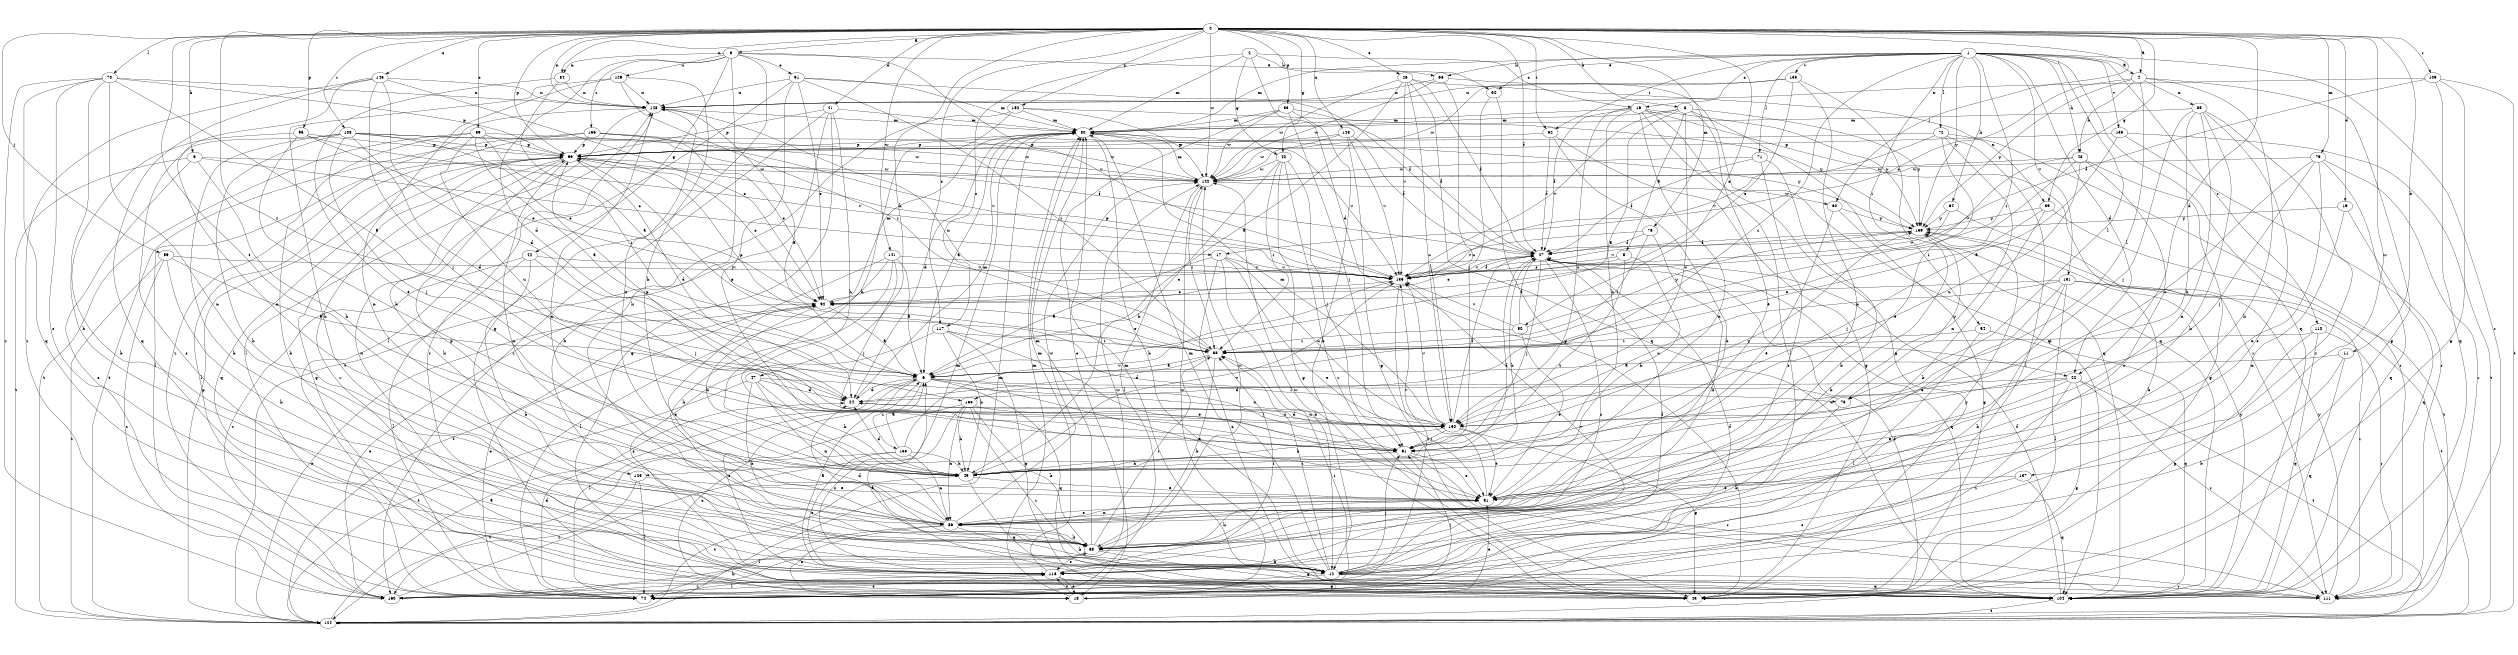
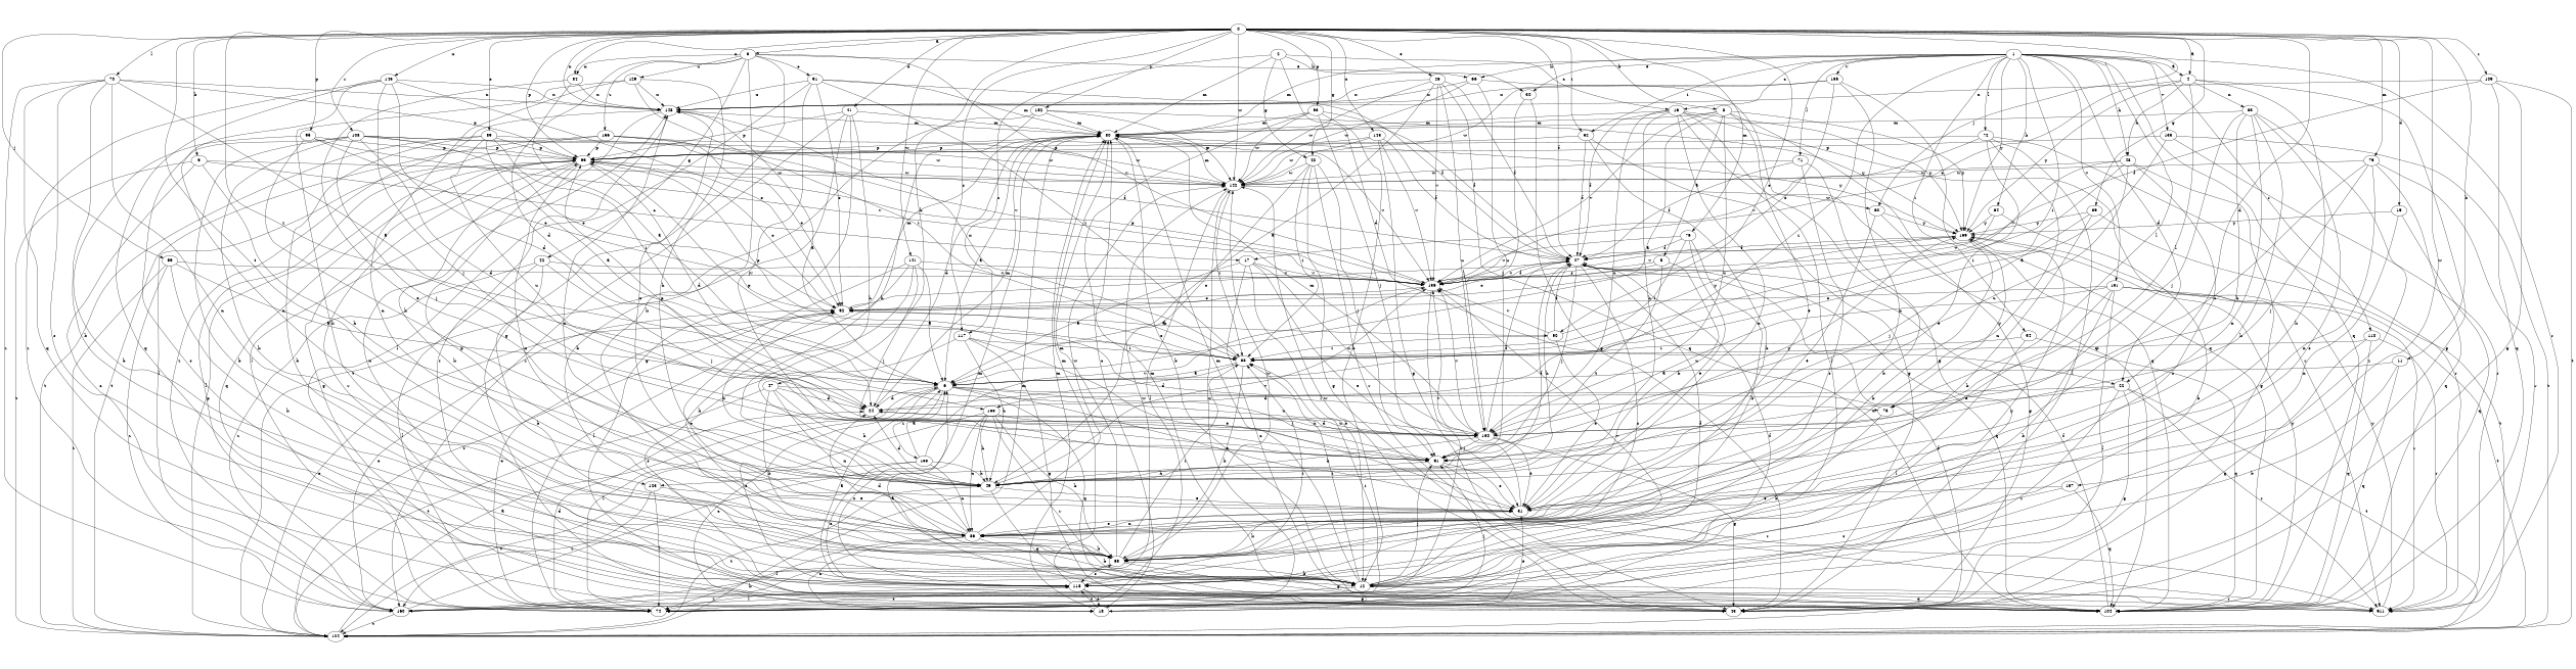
  strict digraph {
    0
    3
    4
    8
    9
    11
    19
    21
    22
    26
    n11 [label=27]
    39
    40
    47
    52
    59
    60
    70
    76
    79
    84
    89
    90
    93
    95
    99
    108
    109
    117
    123
    137
    141
    142
    143
    145
    148
    152
    155
    30
    24
    42
    43
    68
    91
    129
    136
    156
    48
    73
    n50 [label=159]
    17
    85
    80
    104
    5
    6
    31
    130
    49
    18
    124
    12
    86
    160
-   111
+   111 [label=911]
    92
    61
    118
    55
    74
    1
    16
    54
    64
    66
    71
    72
    110
    131
    133
    135
    2
    158
    0 -> 3 [label=a]
    0 -> 4 [label=a]
    0 -> 8 [label=b]
    0 -> 9 [label=b]
    0 -> 11 [label=b]
    0 -> 19 [label=d]
    0 -> 21 [label=d]
    0 -> 22 [label=d]
    0 -> 26 [label=e]
    0 -> n11 [label=f]
    0 -> 39 [label=g]
    0 -> 40 [label=g]
    0 -> 47 [label=h]
    0 -> 52 [label=i]
    0 -> 59 [label=j]
    0 -> 60 [label=j]
    0 -> 70 [label=l]
    0 -> 76 [label=m]
    0 -> 79 [label=m]
    0 -> 84 [label=n]
    0 -> 89 [label=o]
    0 -> 90 [label=o]
    0 -> 93 [label=p]
    0 -> 95 [label=p]
    0 -> 99 [label=p]
    0 -> 108 [label=r]
    0 -> 109 [label=r]
    0 -> 117 [label=s]
    0 -> 123 [label=t]
    0 -> 137 [label=w]
    0 -> 141 [label=w]
    0 -> 142 [label=w]
    0 -> 143 [label=x]
    0 -> 145 [label=x]
    0 -> 148 [label=x]
    0 -> 152 [label=y]
    0 -> 155 [label=z]
    3 -> 84 [label=n]
    3 -> 30 [label=e]
    3 -> 24 [label=d]
    3 -> 42 [label=g]
    3 -> 43 [label=g]
    3 -> 68 [label=k]
    3 -> 91 [label=o]
    3 -> 129 [label=u]
    3 -> 136 [label=v]
    3 -> 156 [label=z]
    4 -> 43 [label=g]
    4 -> 68 [label=k]
    4 -> 48 [label=h]
    4 -> 73 [label=l]
    4 -> n50 [label=y]
    4 -> 17 [label=c]
    4 -> 85 [label=n]
    8 -> 136 [label=v]
    8 -> n50 [label=y]
    8 -> 80 [label=m]
    8 -> 104 [label=q]
    8 -> 5 [label=a]
    8 -> 6 [label=a]
    8 -> 31 [label=e]
    8 -> 130 [label=u]
    9 -> 142 [label=w]
    9 -> 17 [label=c]
    9 -> 49 [label=h]
    9 -> 18 [label=c]
    9 -> 124 [label=t]
    11 -> 104 [label=q]
    11 -> 6 [label=a]
    11 -> 12 [label=b]
    19 -> n50 [label=y]
    19 -> 104 [label=q]
    19 -> 86 [label=n]
    21 -> 99 [label=p]
    21 -> 43 [label=g]
    21 -> 80 [label=m]
    21 -> 49 [label=h]
    21 -> 12 [label=b]
    21 -> 160 [label=z]
    22 -> 24 [label=d]
    22 -> 43 [label=g]
    22 -> 130 [label=u]
    22 -> 124 [label=t]
    22 -> 160 [label=z]
    22 -> 111 [label=r]
    26 -> n11 [label=f]
    26 -> 142 [label=w]
-   26 -> 39 [label=x]
+   26 -> 148 [label=x]
    26 -> 136 [label=v]
    26 -> 104 [label=q]
    26 -> 6 [label=a]
    26 -> 130 [label=u]
    n11 -> 136 [label=v]
    n11 -> 104 [label=q]
    n11 -> 49 [label=h]
    n11 -> 92 [label=o]
    n11 -> 61 [label=j]
    n11 -> 118 [label=s]
    39 -> 68 [label=k]
    39 -> n50 [label=y]
    39 -> 124 [label=t]
    39 -> 61 [label=j]
    40 -> 142 [label=w]
    40 -> 43 [label=g]
    40 -> 49 [label=h]
    40 -> 111 [label=r]
    40 -> 61 [label=j]
    40 -> 55 [label=i]
    47 -> 24 [label=d]
    47 -> 68 [label=k]
    47 -> 130 [label=u]
    47 -> 49 [label=h]
    47 -> 124 [label=t]
    47 -> 86 [label=n]
    52 -> n11 [label=f]
    52 -> 99 [label=p]
    52 -> 43 [label=g]
    52 -> 68 [label=k]
    59 -> 68 [label=k]
    59 -> 136 [label=v]
    59 -> 6 [label=a]
    59 -> 124 [label=t]
    59 -> 160 [label=z]
    60 -> 43 [label=g]
    60 -> n50 [label=y]
    60 -> 31 [label=e]
    70 -> 99 [label=p]
    70 -> 148 [label=x]
    70 -> 104 [label=q]
    70 -> 6 [label=a]
    70 -> 12 [label=b]
    70 -> 86 [label=n]
    70 -> 160 [label=z]
    70 -> 118 [label=s]
    76 -> n11 [label=f]
    76 -> 68 [label=k]
    76 -> 136 [label=v]
-   22 -> 31 [label=e]
+   76 -> 31 [label=e]
    76 -> 55 [label=i]
    79 -> 142 [label=w]
    79 -> 104 [label=q]
    79 -> 130 [label=u]
    79 -> 86 [label=n]
    79 -> 111 [label=r]
    79 -> 61 [label=j]
    84 -> 148 [label=x]
    84 -> 6 [label=a]
    84 -> 31 [label=e]
    89 -> 99 [label=p]
    89 -> 142 [label=w]
    89 -> 6 [label=a]
    89 -> 130 [label=u]
    89 -> 124 [label=t]
    89 -> 12 [label=b]
    89 -> 55 [label=i]
    90 -> n11 [label=f]
    90 -> 136 [label=v]
    90 -> n50 [label=y]
    90 -> 31 [label=e]
    90 -> 55 [label=i]
    93 -> n11 [label=f]
    93 -> 142 [label=w]
    93 -> 80 [label=m]
    93 -> 18 [label=c]
    93 -> 12 [label=b]
    93 -> 61 [label=j]
    95 -> 99 [label=p]
    95 -> 136 [label=v]
    95 -> 49 [label=h]
    95 -> 12 [label=b]
    95 -> 92 [label=o]
    99 -> 142 [label=w]
    99 -> 24 [label=d]
    99 -> 43 [label=g]
    99 -> 68 [label=k]
    99 -> 104 [label=q]
    99 -> 86 [label=n]
    99 -> 111 [label=r]
    99 -> 92 [label=o]
    99 -> 74 [label=l]
    108 -> n11 [label=f]
    108 -> 99 [label=p]
    108 -> 142 [label=w]
    108 -> 24 [label=d]
    108 -> 68 [label=k]
    108 -> 12 [label=b]
    108 -> 92 [label=o]
    108 -> 61 [label=j]
    108 -> 118 [label=s]
    109 -> n11 [label=f]
    109 -> 148 [label=x]
    109 -> 43 [label=g]
    109 -> 104 [label=q]
    109 -> 124 [label=t]
    117 -> 43 [label=g]
    117 -> 31 [label=e]
    117 -> 49 [label=h]
    117 -> 118 [label=s]
    117 -> 55 [label=i]
    123 -> 31 [label=e]
    123 -> 160 [label=z]
    123 -> 74 [label=l]
    137 -> 104 [label=q]
    137 -> 31 [label=e]
    137 -> 118 [label=s]
    141 -> 68 [label=k]
    141 -> 136 [label=v]
    141 -> 6 [label=a]
    141 -> 124 [label=t]
    141 -> 61 [label=j]
    141 -> 74 [label=l]
    142 -> 60 [label=w]
    142 -> 80 [label=m]
    142 -> 55 [label=i]
    142 -> 74 [label=l]
    143 -> n11 [label=f]
    143 -> 99 [label=p]
    143 -> 142 [label=w]
    143 -> 43 [label=g]
    143 -> 136 [label=v]
    145 -> 148 [label=x]
    145 -> 24 [label=d]
    145 -> 104 [label=q]
    145 -> 86 [label=n]
    145 -> 160 [label=z]
    145 -> 92 [label=o]
    145 -> 61 [label=j]
    148 -> 80 [label=m]
    148 -> 6 [label=a]
    148 -> 160 [label=z]
    148 -> 111 [label=r]
    148 -> 74 [label=l]
    152 -> 142 [label=w]
    152 -> n50 [label=y]
    152 -> 80 [label=m]
    152 -> 49 [label=h]
    152 -> 124 [label=t]
    155 -> 68 [label=k]
    155 -> 130 [label=u]
    155 -> 49 [label=h]
    155 -> 18 [label=c]
    155 -> 86 [label=n]
    155 -> 111 [label=r]
    155 -> 118 [label=s]
    30 -> 43 [label=g]
    30 -> 61 [label=j]
    24 -> 80 [label=m]
    24 -> 130 [label=u]
    42 -> 136 [label=v]
    42 -> 12 [label=b]
    42 -> 160 [label=z]
    42 -> 61 [label=j]
    42 -> 74 [label=l]
    43 -> 142 [label=w]
    68 -> 142 [label=w]
    68 -> 24 [label=d]
    68 -> 43 [label=g]
    68 -> 80 [label=m]
    68 -> 12 [label=b]
    68 -> 118 [label=s]
    68 -> 55 [label=i]
    91 -> n11 [label=f]
    91 -> 148 [label=x]
    91 -> 80 [label=m]
    91 -> 92 [label=o]
    91 -> 61 [label=j]
    91 -> 55 [label=i]
    91 -> 74 [label=l]
    129 -> 148 [label=x]
    129 -> 68 [label=k]
    129 -> 49 [label=h]
    129 -> 86 [label=n]
    129 -> 55 [label=i]
    136 -> n11 [label=f]
    136 -> 99 [label=p]
    136 -> 160 [label=z]
    136 -> 92 [label=o]
    156 -> 99 [label=p]
    156 -> 142 [label=w]
    156 -> 136 [label=v]
    156 -> 124 [label=t]
    156 -> 92 [label=o]
    156 -> 74 [label=l]
    48 -> 142 [label=w]
    48 -> 43 [label=g]
    48 -> 136 [label=v]
    48 -> 130 [label=u]
    48 -> 118 [label=s]
    48 -> 55 [label=i]
    73 -> 99 [label=p]
    73 -> n50 [label=y]
    73 -> 12 [label=b]
    n50 -> n11 [label=f]
    n50 -> 68 [label=k]
    n50 -> 136 [label=v]
    17 -> 136 [label=v]
    17 -> 6 [label=a]
    17 -> 31 [label=e]
    17 -> 130 [label=u]
    17 -> 18 [label=c]
    17 -> 12 [label=b]
    85 -> 68 [label=k]
    85 -> 80 [label=m]
    85 -> 49 [label=h]
    85 -> 86 [label=n]
    85 -> 160 [label=z]
    85 -> 61 [label=j]
    85 -> 118 [label=s]
    80 -> 99 [label=p]
    80 -> 24 [label=d]
    80 -> 136 [label=v]
    80 -> n50 [label=y]
    80 -> 6 [label=a]
    80 -> 12 [label=b]
    104 -> n11 [label=f]
    104 -> 148 [label=x]
    104 -> n50 [label=y]
    104 -> 80 [label=m]
    104 -> 6 [label=a]
    5 -> 123 [label=t]
    5 -> 136 [label=s]
    5 -> 49 [label=h]
    5 -> 92 [label=o]
    6 -> 24 [label=d]
    6 -> 73 [label=l]
    6 -> 104 [label=q]
    6 -> 31 [label=e]
    6 -> 61 [label=j]
    6 -> 118 [label=s]
    6 -> 74 [label=l]
    6 -> 158 [label=z]
    31 -> 68 [label=k]
    31 -> 136 [label=v]
    31 -> 86 [label=n]
    130 -> n11 [label=f]
    130 -> 99 [label=p]
    130 -> 24 [label=d]
    130 -> 43 [label=g]
    130 -> 136 [label=v]
    130 -> 80 [label=m]
    130 -> 31 [label=e]
    130 -> 49 [label=h]
    130 -> 61 [label=j]
    49 -> n11 [label=f]
    49 -> 148 [label=x]
    49 -> 24 [label=d]
    49 -> 136 [label=v]
    49 -> 104 [label=q]
    49 -> 31 [label=e]
    49 -> 124 [label=t]
    18 -> 142 [label=w]
    18 -> 80 [label=m]
    18 -> 31 [label=e]
    18 -> 118 [label=s]
    124 -> n11 [label=f]
    124 -> 99 [label=p]
    124 -> 80 [label=m]
    124 -> 6 [label=a]
    124 -> 92 [label=o]
    12 -> n11 [label=f]
    12 -> 136 [label=v]
    12 -> n50 [label=y]
    12 -> 80 [label=m]
    12 -> 104 [label=q]
    12 -> 160 [label=z]
    12 -> 111 [label=r]
    12 -> 61 [label=j]
    12 -> 55 [label=i]
    86 -> 99 [label=p]
    86 -> 142 [label=w]
    86 -> 148 [label=x]
    86 -> 68 [label=k]
    86 -> 31 [label=e]
    86 -> 18 [label=c]
    86 -> 12 [label=b]
    86 -> 92 [label=o]
    86 -> 74 [label=l]
    160 -> 142 [label=w]
    160 -> 68 [label=k]
    160 -> 80 [label=m]
-   104 -> 124 [label=t]
+   160 -> 124 [label=t]
    160 -> 92 [label=o]
    111 -> n50 [label=y]
    92 -> 80 [label=m]
-   92 -> 6 [label=a]
+   92 -> 90 [label=a]
    92 -> 49 [label=h]
    61 -> n50 [label=y]
    61 -> 31 [label=e]
    61 -> 49 [label=h]
    61 -> 111 [label=r]
    118 -> 43 [label=g]
    118 -> 80 [label=m]
    118 -> 6 [label=a]
    118 -> 18 [label=c]
    118 -> 55 [label=i]
    118 -> 74 [label=l]
    55 -> 99 [label=p]
    55 -> 148 [label=x]
    55 -> 24 [label=d]
    55 -> 68 [label=k]
    55 -> 6 [label=a]
    55 -> 92 [label=o]
    74 -> n11 [label=f]
    74 -> 24 [label=d]
    74 -> 92 [label=o]
    74 -> 61 [label=j]
    74 -> 118 [label=s]
    74 -> 55 [label=i]
    1 -> 4 [label=a]
    1 -> 22 [label=d]
    1 -> 52 [label=i]
    1 -> 155 [label=z]
    1 -> 30 [label=e]
    1 -> 48 [label=h]
    1 -> 73 [label=l]
    1 -> n50 [label=y]
    1 -> 80 [label=m]
    1 -> 104 [label=q]
    1 -> 111 [label=r]
    1 -> 55 [label=i]
    1 -> 16 [label=c]
    1 -> 54 [label=i]
    1 -> 64 [label=k]
    1 -> 66 [label=k]
    1 -> 71 [label=l]
    1 -> 72 [label=l]
    1 -> 110 [label=r]
    1 -> 131 [label=v]
    1 -> 133 [label=v]
    1 -> 135 [label=v]
    16 -> n11 [label=f]
    16 -> 43 [label=g]
    16 -> n50 [label=y]
    16 -> 80 [label=m]
    16 -> 130 [label=u]
    16 -> 49 [label=h]
    16 -> 86 [label=n]
    16 -> 111 [label=r]
    16 -> 74 [label=l]
    54 -> 104 [label=q]
    54 -> 55 [label=i]
    54 -> 74 [label=l]
    64 -> 136 [label=v]
    64 -> n50 [label=y]
    64 -> 12 [label=b]
    66 -> 142 [label=w]
    66 -> 148 [label=x]
    66 -> 104 [label=q]
    66 -> 130 [label=u]
    71 -> n11 [label=f]
    71 -> 142 [label=w]
    71 -> 12 [label=b]
    71 -> 118 [label=s]
    72 -> 99 [label=p]
    72 -> 136 [label=v]
    72 -> 31 [label=e]
    72 -> 86 [label=n]
    72 -> 111 [label=r]
    72 -> 74 [label=l]
    110 -> 43 [label=g]
    110 -> 104 [label=q]
    110 -> 111 [label=r]
    110 -> 55 [label=i]
    131 -> 31 [label=e]
    131 -> 130 [label=u]
    131 -> 124 [label=t]
    131 -> 12 [label=b]
    131 -> 111 [label=r]
    131 -> 92 [label=o]
    131 -> 74 [label=l]
    133 -> 99 [label=p]
    133 -> 6 [label=a]
    133 -> 124 [label=t]
    133 -> 111 [label=r]
    135 -> 142 [label=w]
    135 -> 148 [label=x]
    135 -> 104 [label=q]
    135 -> 86 [label=n]
    135 -> 92 [label=o]
    2 -> 22 [label=d]
    2 -> 40 [label=g]
    2 -> 117 [label=s]
    2 -> 80 [label=m]
    2 -> 16 [label=c]
    2 -> 66 [label=k]
    158 -> 136 [label=v]
    158 -> 6 [label=a]
    158 -> 49 [label=h]
    158 -> 124 [label=t]
    158 -> 86 [label=n]
    158 -> 118 [label=s]
  }
